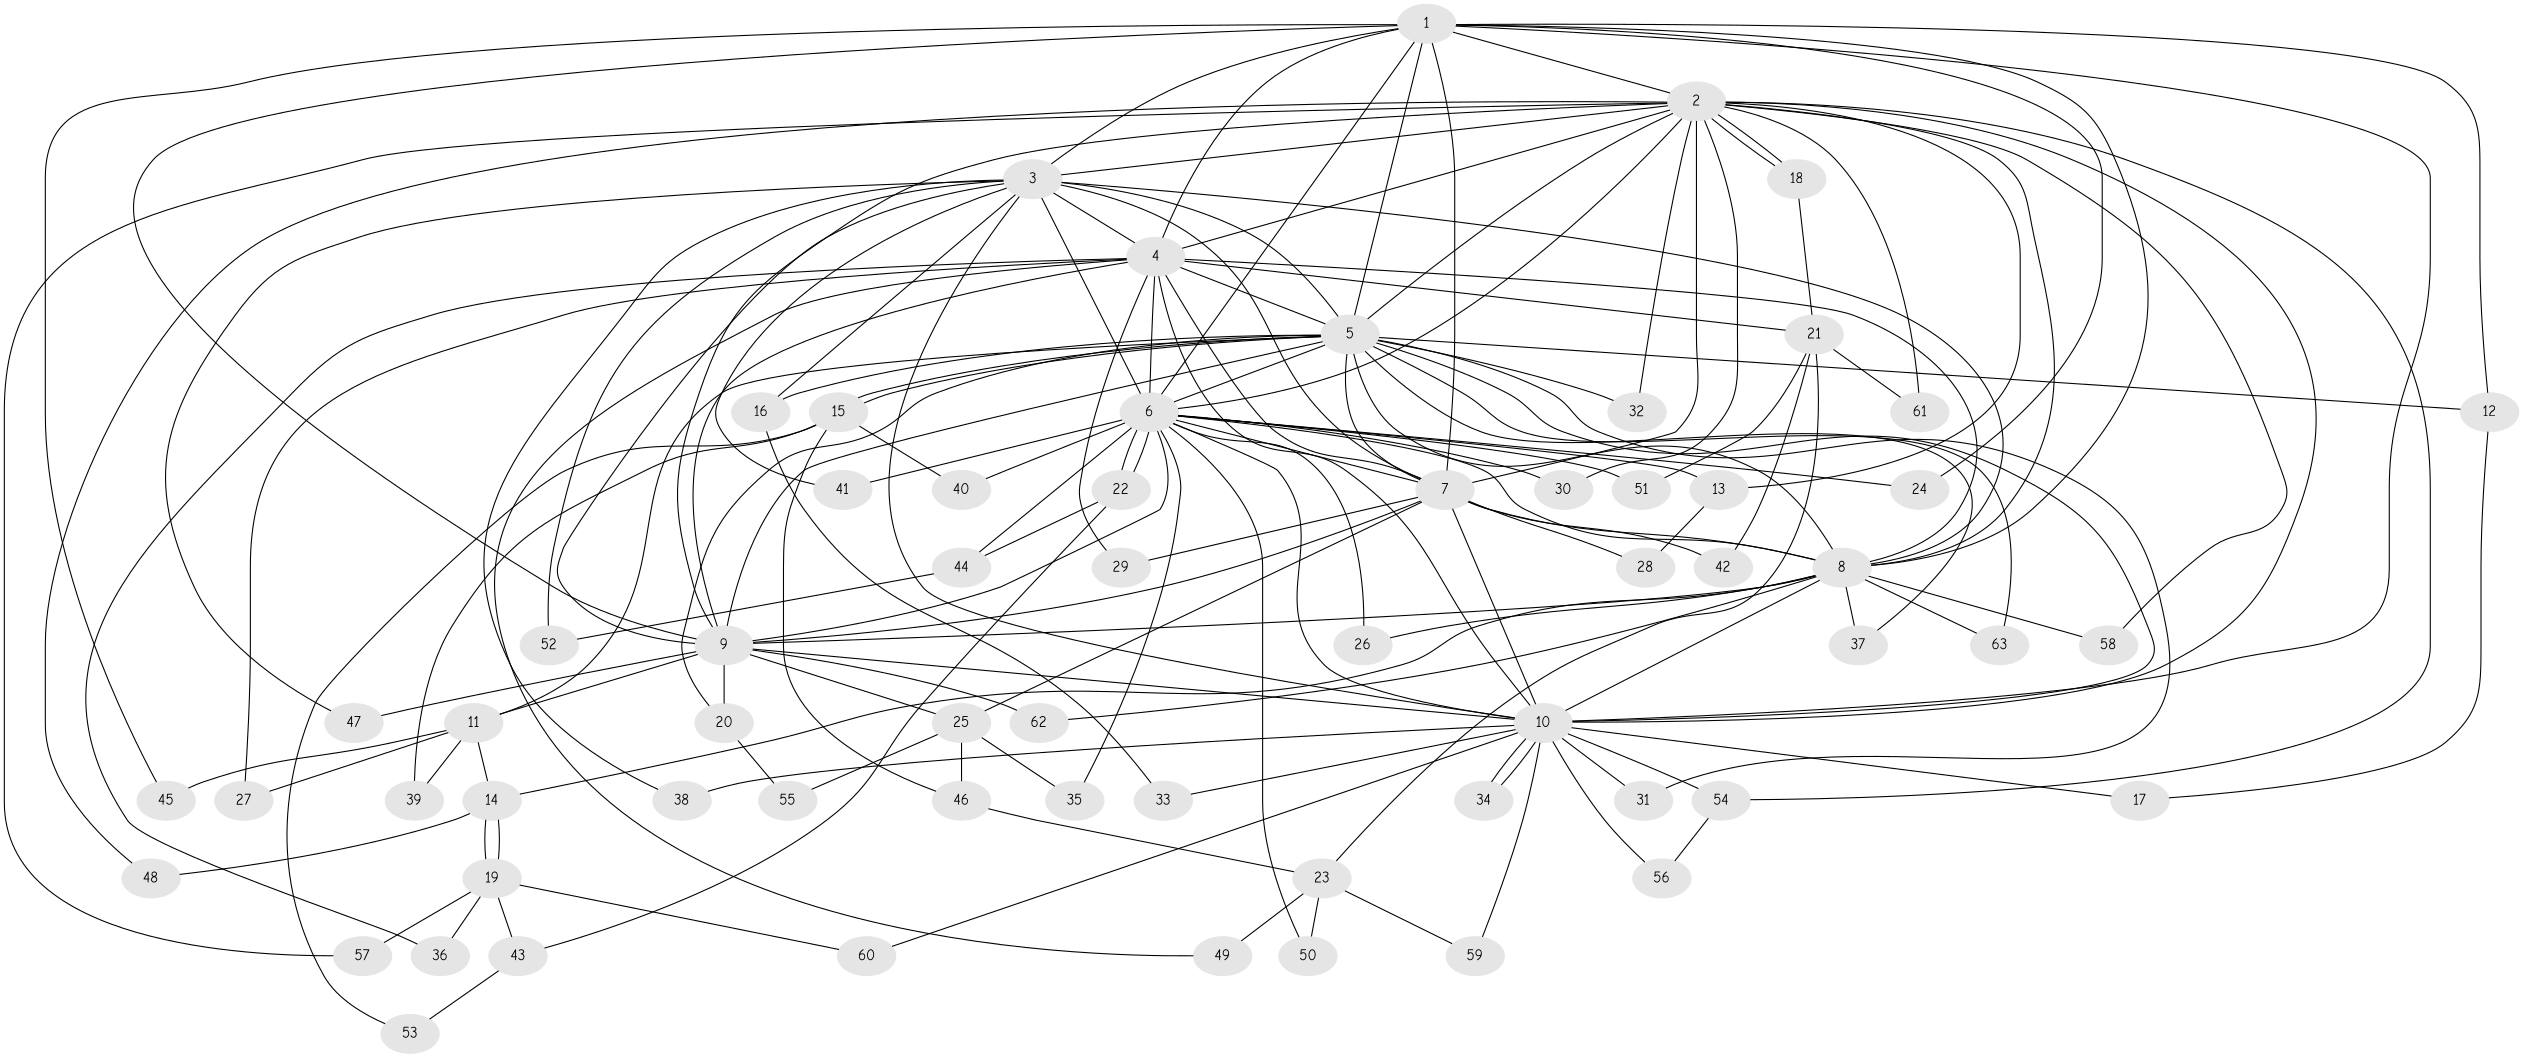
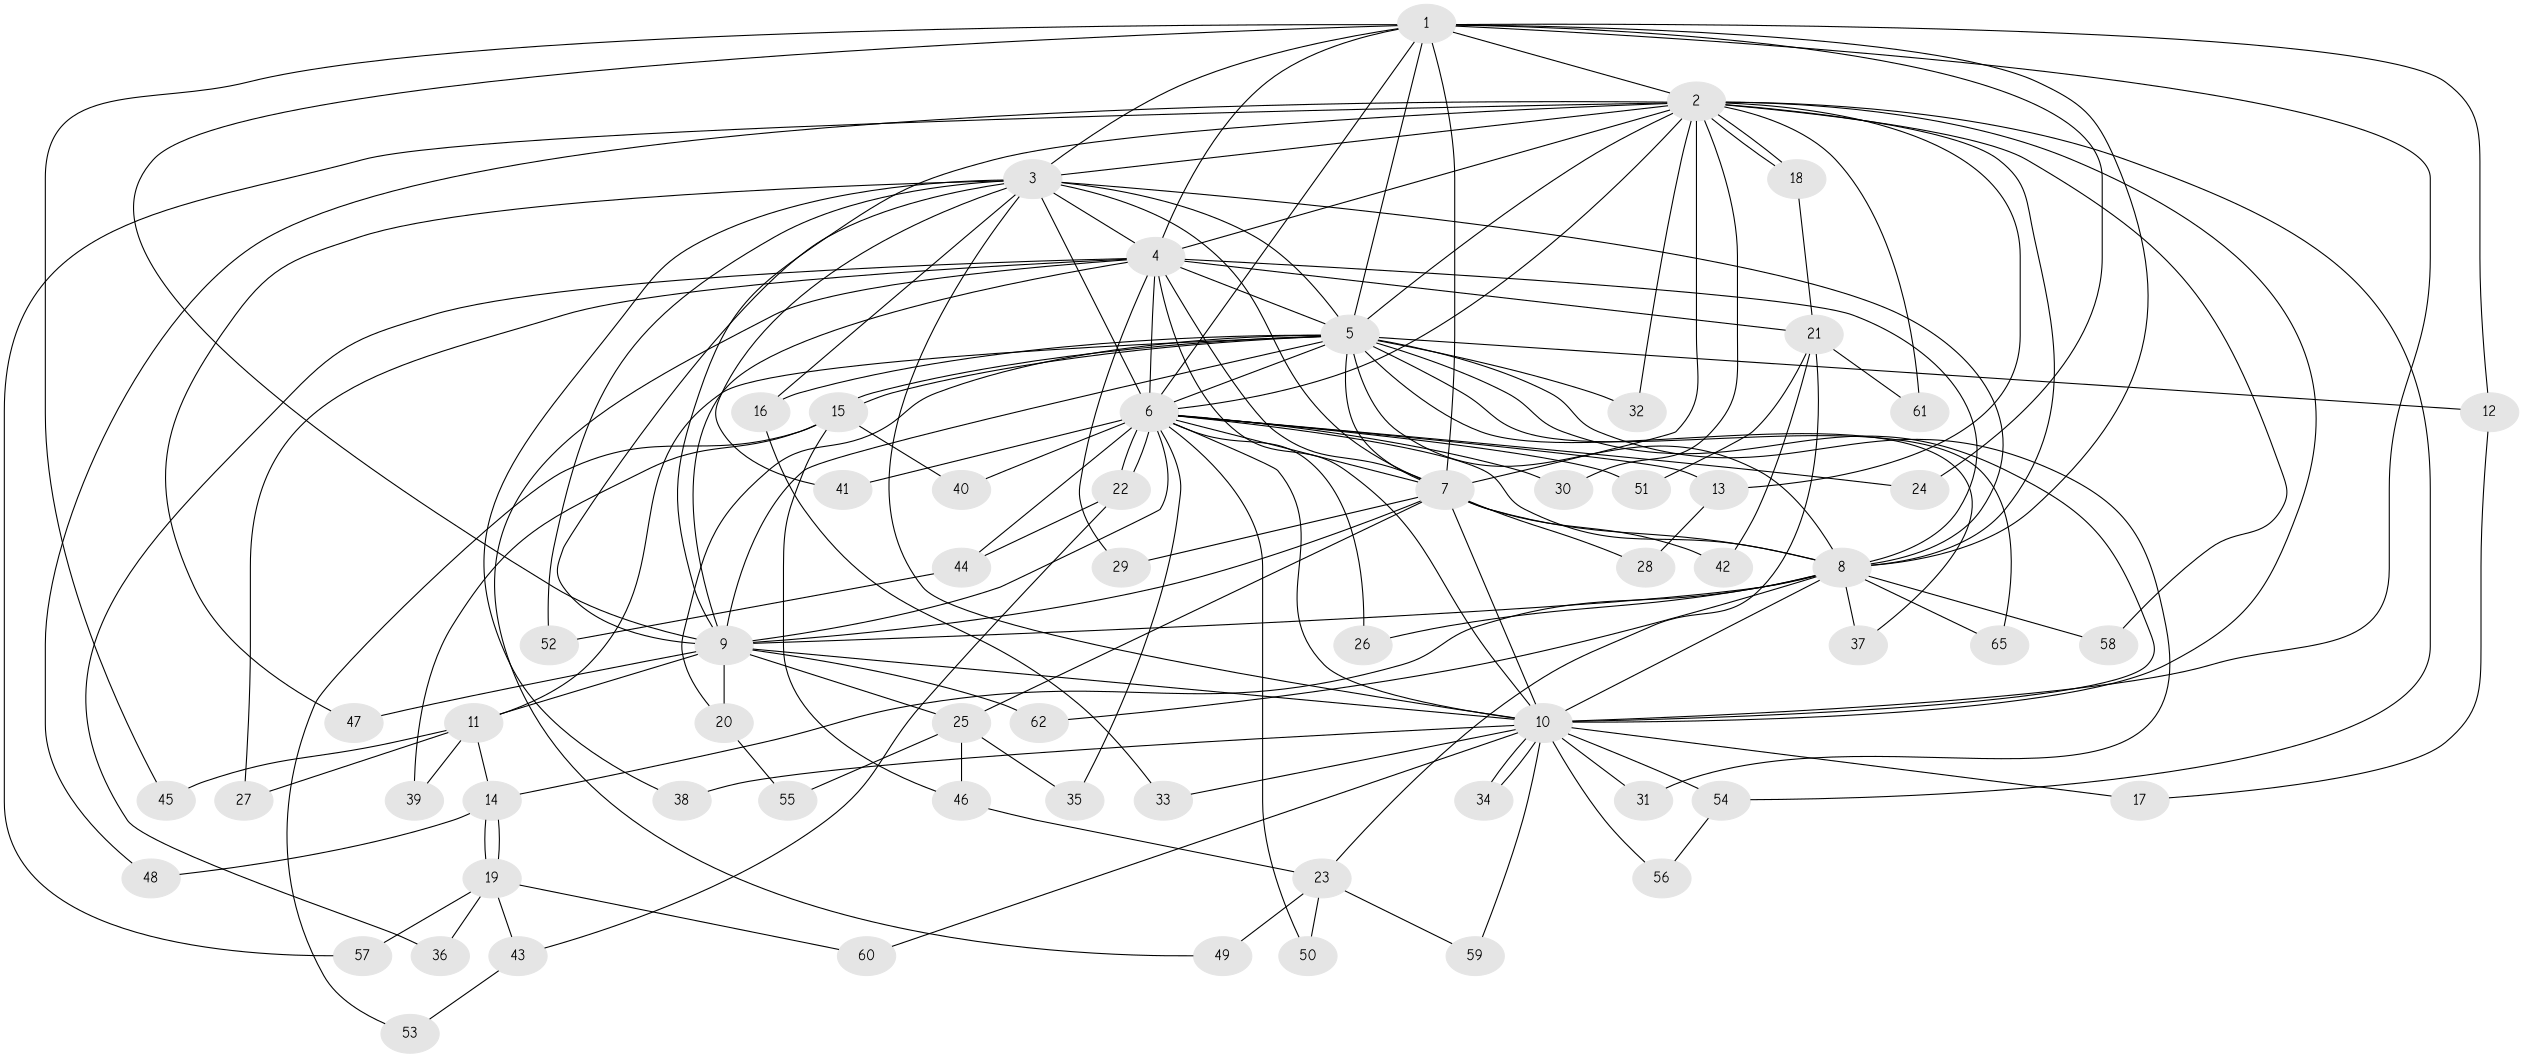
  graph {
    fontname="Comic Neue"
    node [color=gray90 fontname="Comic Neue" style=filled]
    edge [fontname="Comic Neue"]
    1
    2
    3
    4
    5
    6
    7
    8
    9
    10
    12
    24
    45
    13
    18
    30
    32
    48
    54
    57
    58
    61
    16
    38
    41
    47
    52
    21
    27
    29
    36
    49
    11
    15
    20
    31
    37
-   63
+   63 [label=65]
    22
    26
    35
    40
    44
    50
    51
    25
    28
    42
    14
    62
    17
    33
    34
    56
    59
    60
    23
    39
    46
    53
    55
    43
    19
    1 -- 2
    1 -- 3
    1 -- 4
    1 -- 5
    1 -- 6
    1 -- 7
    1 -- 8
    1 -- 9
    1 -- 10
    1 -- 12
    1 -- 24
    1 -- 45
    2 -- 3
    2 -- 4
    2 -- 5
    2 -- 6
    2 -- 7
    2 -- 8
    2 -- 9
    2 -- 10
    2 -- 13
    2 -- 18
    2 -- 18
    2 -- 30
    2 -- 32
    2 -- 48
    2 -- 54
    2 -- 57
    2 -- 58
    2 -- 61
    3 -- 4
    3 -- 5
    3 -- 6
    3 -- 7
    3 -- 8
    3 -- 9
    3 -- 10
    3 -- 16
    3 -- 38
    3 -- 41
    3 -- 47
    3 -- 52
    4 -- 5
    4 -- 6
    4 -- 7
    4 -- 8
    4 -- 9
    4 -- 10
    4 -- 21
    4 -- 27
    4 -- 29
    4 -- 36
    4 -- 49
    5 -- 6
    5 -- 7
    5 -- 8
    5 -- 9
    5 -- 10
    5 -- 12
    5 -- 32
    5 -- 16
    5 -- 11
    5 -- 15
    5 -- 15
    5 -- 20
    5 -- 31
    5 -- 37
    5 -- 63
    6 -- 7
    6 -- 8
    6 -- 9
    6 -- 10
    6 -- 24
    6 -- 13
    6 -- 30
    6 -- 41
    6 -- 22
    6 -- 22
    6 -- 26
    6 -- 35
    6 -- 40
    6 -- 44
    6 -- 50
    6 -- 51
    7 -- 8
    7 -- 9
    7 -- 10
    7 -- 29
    7 -- 25
    7 -- 28
    7 -- 42
    8 -- 9
    8 -- 10
    8 -- 58
    8 -- 37
    8 -- 63
    8 -- 26
    8 -- 14
    8 -- 62
    9 -- 10
    9 -- 47
    9 -- 11
    9 -- 20
    9 -- 25
    9 -- 62
    10 -- 54
    10 -- 38
    10 -- 31
    10 -- 17
    10 -- 33
    10 -- 34
    10 -- 34
    10 -- 56
    10 -- 59
    10 -- 60
    12 -- 17
    13 -- 28
    18 -- 21
    54 -- 56
    16 -- 33
    21 -- 61
    21 -- 51
    21 -- 42
    21 -- 23
    11 -- 45
    11 -- 27
    11 -- 14
    11 -- 39
    15 -- 40
    15 -- 39
    15 -- 46
    15 -- 53
    20 -- 55
    22 -- 44
    22 -- 43
    44 -- 52
    25 -- 35
    25 -- 46
    25 -- 55
    14 -- 48
    14 -- 19
    14 -- 19
    23 -- 49
    23 -- 50
    23 -- 59
    46 -- 23
    43 -- 53
    19 -- 57
    19 -- 36
    19 -- 60
    19 -- 43
  }
